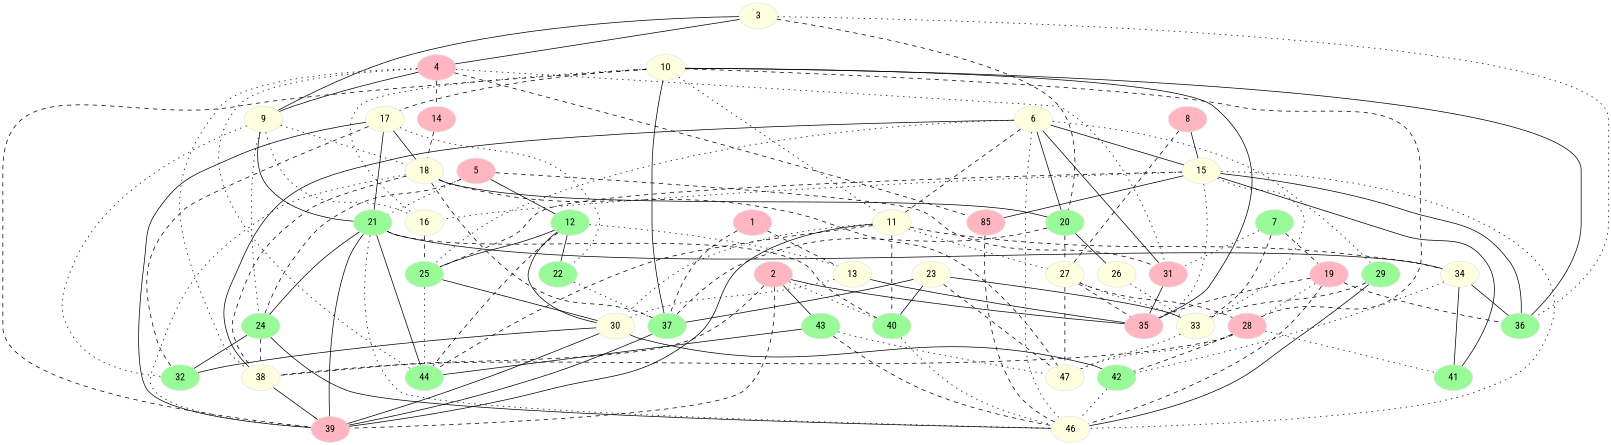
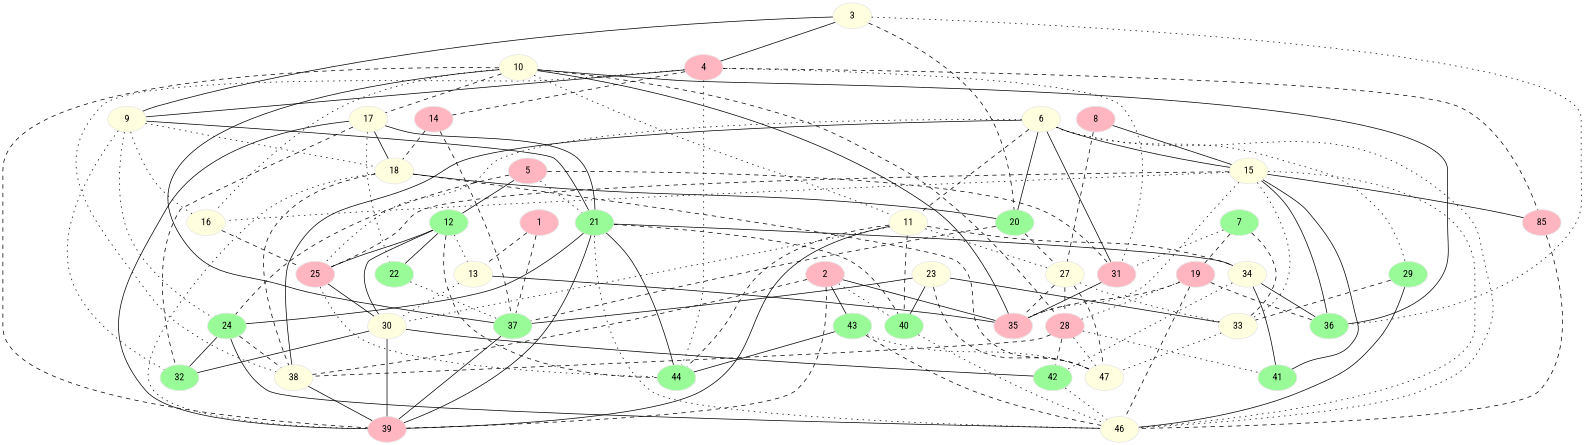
  graph {
    fontname="Roboto Condensed"
    node [color=gray90 fillcolor=lightyellow fontname="Roboto Condensed" style=filled]
    edge [fontname="Roboto Condensed" style=solid weight=1.0]
    1 [fillcolor=lightpink]
    13
    37 [fillcolor=palegreen]
    35 [fillcolor=lightpink]
    30
    39 [fillcolor=lightpink]
    2 [fillcolor=lightpink]
    38
    40 [fillcolor=palegreen]
    43 [fillcolor=palegreen]
    46
    4 [fillcolor=lightpink]
    3
    9
    20 [fillcolor=palegreen]
    36 [fillcolor=palegreen]
    14 [fillcolor=lightpink]
    31 [fillcolor=lightpink]
    44 [fillcolor=palegreen]
    n20 [fillcolor=lightpink label=85]
    21 [fillcolor=palegreen]
    24 [fillcolor=palegreen]
    16
    18
    32 [fillcolor=palegreen]
    27
-   26
    5 [fillcolor=lightpink]
    12 [fillcolor=palegreen]
-   25 [fillcolor=palegreen]
+   25 [fillcolor=lightpink]
    22 [fillcolor=palegreen]
    34
    6
    11
    15
    29 [fillcolor=palegreen]
    33
    41 [fillcolor=palegreen]
    7 [fillcolor=palegreen]
    19 [fillcolor=lightpink]
    28 [fillcolor=lightpink]
    47
    8 [fillcolor=lightpink]
    10
    17
    42 [fillcolor=palegreen]
    23
    1 -- 13 [style=dashed]
    1 -- 37 [style=dashed]
    13 -- 35
    13 -- 30 [style=dotted]
    37 -- 39
    30 -- 39
    30 -- 32
    30 -- 42
    2 -- 35
    2 -- 39 [style=dashed]
    2 -- 38 [style=dashed]
    2 -- 40 [style=dotted]
    2 -- 43
    38 -- 39
    40 -- 46 [style=dotted]
    43 -- 46 [style=dashed]
    43 -- 44
    43 -- 47 [style=dotted]
    4 -- 38 [style=dotted]
    4 -- 9
    4 -- 14 [style=dashed]
    4 -- 31 [style=dotted]
    4 -- 44 [style=dotted]
    4 -- n20 [style=dashed]
    3 -- 4
    3 -- 9
    3 -- 20 [style=dashed]
    3 -- 36 [style=dotted]
    9 -- 21
    9 -- 24 [style=dotted]
    9 -- 16 [style=dotted]
    9 -- 18 [style=dotted]
    9 -- 32 [style=dotted]
    20 -- 37 [style=dashed]
    20 -- 27 [style=dashed]
-   20 -- 26
    14 -- 18 [style=dashed]
    31 -- 35
    n20 -- 46 [style=dashed]
    21 -- 39
    21 -- 40 [style=dashed]
    21 -- 46 [style=dotted]
    21 -- 44
    21 -- 24
    21 -- 34
    24 -- 38 [style=dashed]
    24 -- 46
    24 -- 32
    16 -- 25 [style=dashed]
-   18 -- 37 [style=dashed]
+   14 -- 37 [style=dashed]
    18 -- 39 [style=dotted]
    18 -- 38 [style=dashed]
    18 -- 20
    18 -- 47 [style=dashed]
    27 -- 35 [style=dashed]
    27 -- 33 [style=dotted]
    27 -- 28 [style=dashed]
    27 -- 47 [style=dashed]
-   26 -- 33 [style=dotted]
    5 -- 31 [style=dashed]
    5 -- 21 [style=dotted]
    5 -- 24 [style=dashed]
    5 -- 12
    12 -- 13 [style=dotted]
    12 -- 30
    12 -- 44 [style=dashed]
    12 -- 25
    12 -- 22
    25 -- 30
    25 -- 44 [style=dotted weight=2.0]
    22 -- 37 [style=dotted]
    34 -- 36
    34 -- 41
    34 -- 42 [style=dotted]
    6 -- 38
    6 -- 46 [style=dotted]
    6 -- 20
    6 -- 31
    6 -- 25 [style=dotted]
    6 -- 11 [style=dashed]
    6 -- 15
    6 -- 29 [style=dotted]
    11 -- 30 [style=dotted]
    11 -- 39
    11 -- 40 [style=dashed]
    11 -- 44 [style=dashed]
    11 -- 27 [style=dotted]
    11 -- 34 [style=dashed]
    15 -- 35 [style=dotted]
    15 -- 46 [style=dotted]
    15 -- 36
    15 -- n20
    15 -- 16 [style=dotted]
    15 -- 25 [style=dashed]
    15 -- 33 [style=dotted]
    15 -- 41
    29 -- 46
    29 -- 33 [style=dashed]
    33 -- 47 [style=dotted]
    7 -- 31 [style=dotted]
    7 -- 33 [style=dashed weight=2.0]
    7 -- 19 [style=dashed]
    19 -- 35 [style=dashed]
    19 -- 46 [style=dashed weight=2.0]
    19 -- 36 [style=dashed]
    19 -- 28 [style=dotted]
    28 -- 38 [style=dashed]
    28 -- 41 [style=dotted]
    28 -- 47 [style=dotted]
    28 -- 42 [style=dashed]
    8 -- 27 [style=dashed]
    8 -- 15
    10 -- 37
    10 -- 35
    10 -- 39 [style=dashed]
    10 -- 36
    10 -- 16 [style=dotted]
    10 -- 11 [style=dotted]
    10 -- 28 [style=dashed]
    10 -- 17 [style=dashed]
    17 -- 39
    17 -- 21
    17 -- 18
    17 -- 32 [style=dashed]
    17 -- 22 [style=dotted]
    42 -- 46 [style=dotted weight=2.0]
    23 -- 37
    23 -- 40
    23 -- 33
    23 -- 47 [style=dashed]
  }
